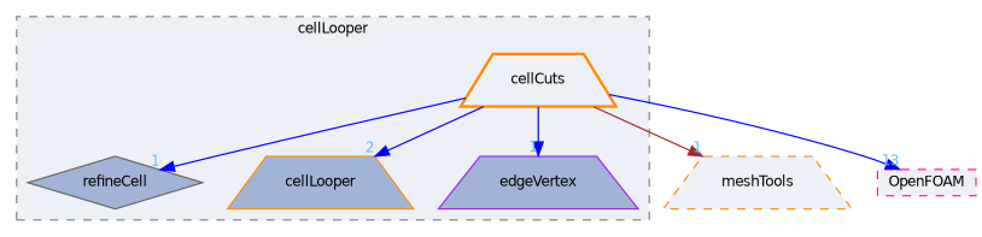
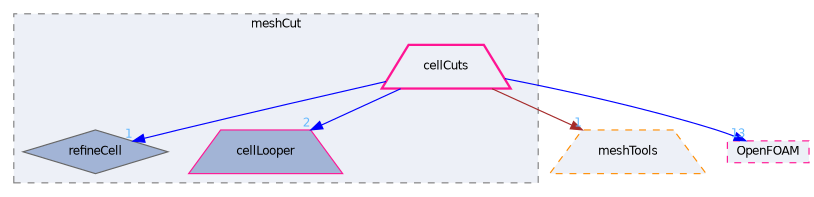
  digraph {
    compound=true
    node [color=darkorange fillcolor="#a2b4d6" fontname=Helvetica fontsize=10 shape=trapezium style=filled]
    edge [color=blue fontcolor=steelblue1 fontname=Helvetica fontsize=10 headlabel=1 labeldistance=1.5 labelfontname=Helvetica labelfontsize=10]
    n1 [color=gray40 height=0.2 label=refineCell shape=diamond width=0.4]
-   n2 [height=0.2 label=cellLooper width=0.4]
-   n3 [color=purple height=0.2 label=edgeVertex width=0.4]
-   n4 [fillcolor="#edf0f7" height=0.2 label=cellCuts style="filled,bold" width=0.4]
+   n2 [color=deeppink height=0.2 label=cellLooper width=0.4]
+   n4 [color=deeppink fillcolor="#edf0f7" height=0.2 label=cellCuts style="filled,bold" width=0.4]
    n5 [fillcolor="#edf0f7" height=0.2 label=meshTools style="filled,dashed" width=0.4]
    n6 [color=deeppink fillcolor="#edf0f7" height=0.2 label=OpenFOAM shape=box style="filled,dashed" width=0.4]
    subgraph cluster_1 {
      bgcolor="#edf0f7"
      fontname=Helvetica
      fontsize=10
-     label=cellLooper
+     label=meshCut
      pencolor=grey50
      style="filled,dashed"
      n1
      n2
-     n3
      n4
    }
    n4 -> n1
    n4 -> n2 [headlabel=2]
-   n4 -> n3
    n4 -> n5 [color=brown]
    n4 -> n6 [headlabel=13]
  }
